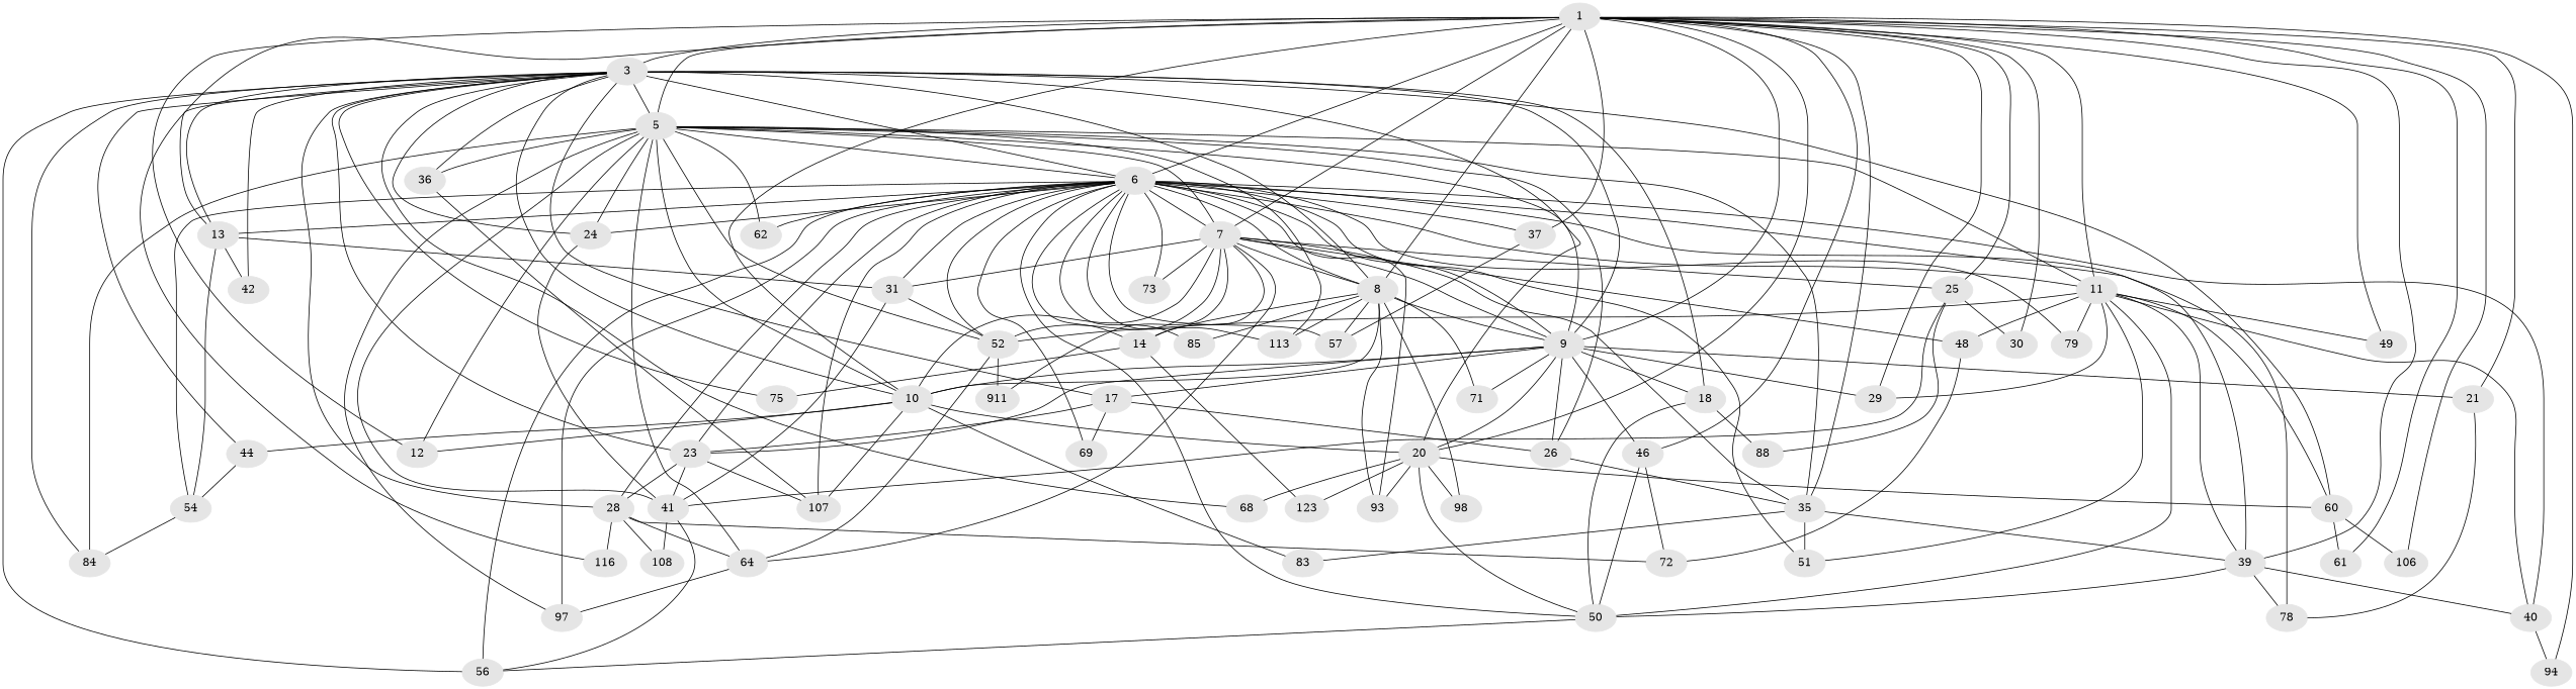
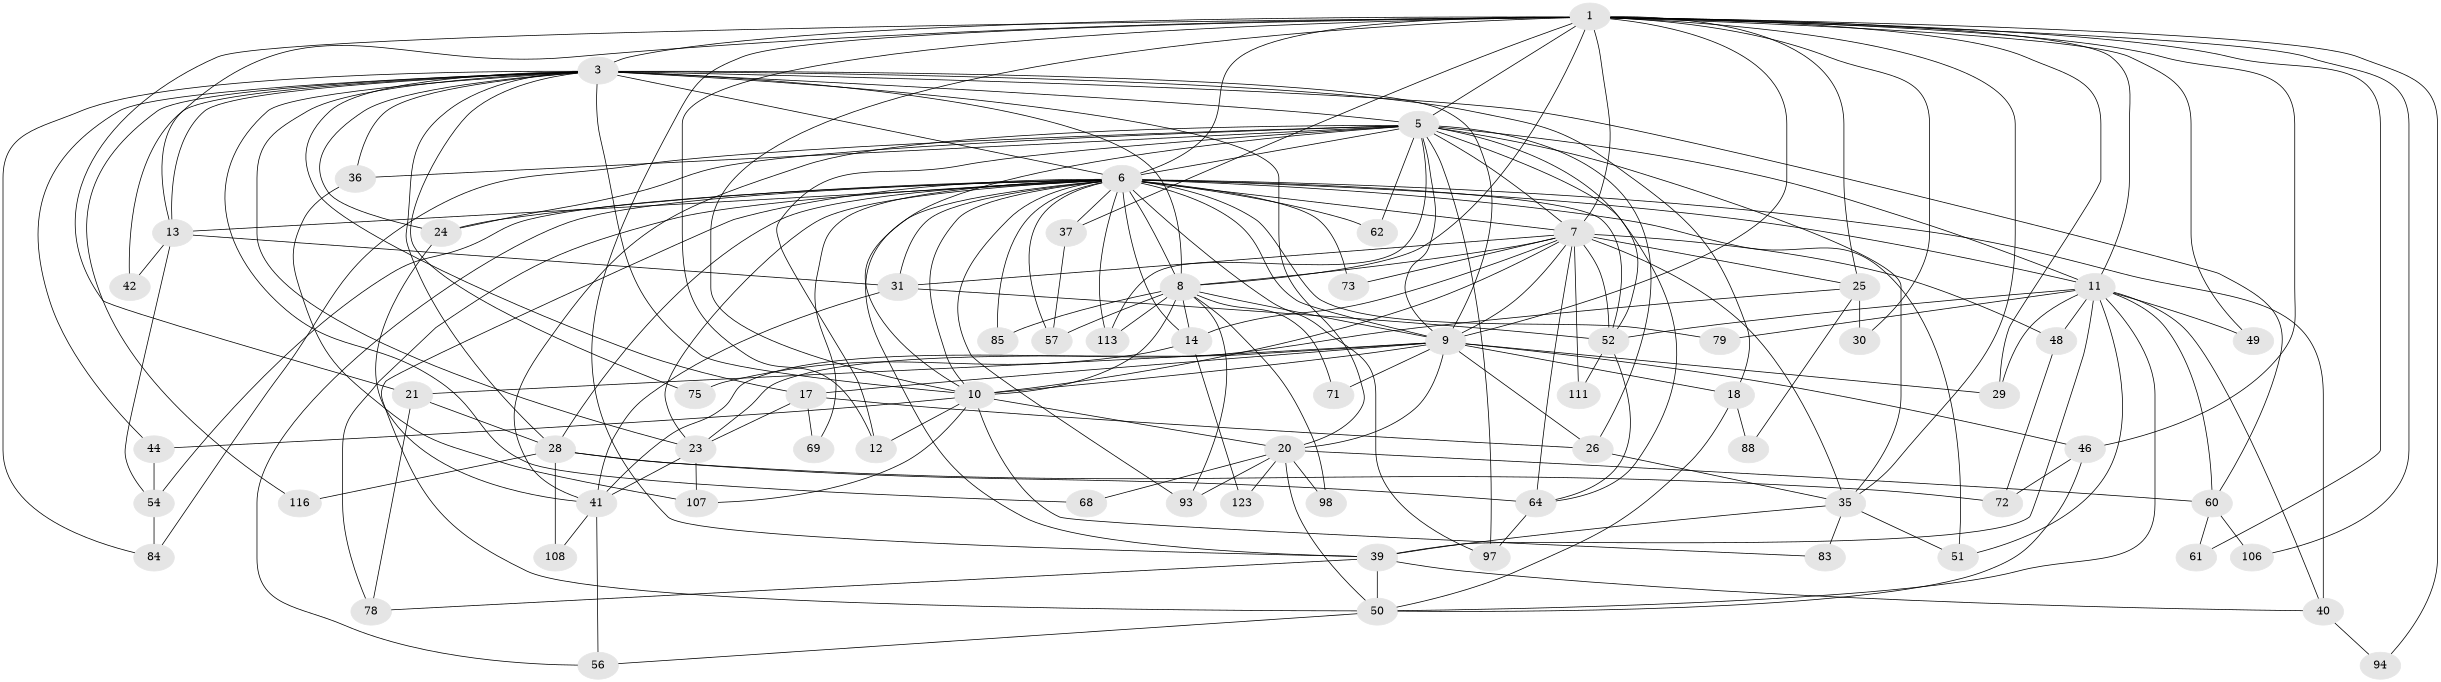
  graph {
    node [color=gray90 style=filled]
    1 [super="+89+2"]
    3 [super="+4+101+34"]
    5 [super="+67"]
    6 [super="+22+91+136+139+15+121+45+16+59+109"]
    7
    8
    9 [super="+58"]
    10 [super="+77"]
    11 [super="+43"]
    12 [super="+38"]
    13 [super="+19"]
    20 [super="+33+82+95"]
    21
    25
    29
    30
    35 [super="+119+70"]
    37
    39 [super="+81+96"]
    46 [super="+115"]
    49
    61
    94
    106
    17
    18
    23 [super="+114+122+27"]
    24 [super="+104"]
    28
    36
    42
    44
    56
    60 [super="+134"]
    68
    75
    84 [super="+130"]
    116
    26
    41 [super="+86"]
    52 [super="+74"]
    62
    64 [super="+87"]
    97
    113 [super="+118"]
    14
    31 [super="+32"]
    40 [super="+47"]
    50 [super="+138+99+110"]
    51 [super="+120"]
    54 [super="+102"]
    57
    69
    73
    78
    79
    85
    93 [super="+112"]
    48
-   111 [label=911]
+   111
    71
    98
    83
    107
    123
    88
    72 [super="+76"]
    108
    1 -- 3 [weight=5]
    1 -- 5 [weight=2]
    1 -- 6 [weight=3]
    1 -- 7 [weight=2]
    1 -- 8 [weight=3]
    1 -- 9 [weight=2]
    1 -- 10 [weight=2]
    1 -- 11
    1 -- 12
    1 -- 13
-   1 -- 20
    1 -- 21
    1 -- 25
    1 -- 29
    1 -- 30
    1 -- 35 [weight=2]
    1 -- 37
    1 -- 39
    1 -- 46
    1 -- 49
    1 -- 61
    1 -- 94
    1 -- 106
    3 -- 5 [weight=2]
    3 -- 6 [weight=2]
    3 -- 8 [weight=3]
    3 -- 9 [weight=2]
    3 -- 10 [weight=2]
    3 -- 13
    3 -- 20 [weight=2]
    3 -- 17
    3 -- 18
    3 -- 23
    3 -- 24
    3 -- 28 [weight=2]
    3 -- 36
    3 -- 42
    3 -- 44
-   3 -- 56
    3 -- 60
    3 -- 68
    3 -- 75
    3 -- 84
    3 -- 116
    5 -- 6
    5 -- 7
    5 -- 9
    5 -- 10
    5 -- 11
    5 -- 12
    5 -- 35
    5 -- 24
    5 -- 36
    5 -- 84
    5 -- 26
    5 -- 41
    5 -- 52
    5 -- 62
    5 -- 64
    5 -- 97
    5 -- 113
    6 -- 7
    6 -- 8
    6 -- 9 [weight=5]
-   6 -- 107 [weight=3]
+   6 -- 10 [weight=3]
    6 -- 11 [weight=2]
    6 -- 13
    6 -- 37
    6 -- 39
    6 -- 23 [weight=2]
    6 -- 24
    6 -- 28
    6 -- 56
    6 -- 52
    6 -- 62
    6 -- 97
    6 -- 113
    6 -- 14
    6 -- 31
    6 -- 40 [weight=2]
    6 -- 50
    6 -- 51
    6 -- 54
    6 -- 57
    6 -- 69
    6 -- 73
    6 -- 78
    6 -- 79
    6 -- 85
    6 -- 93
    7 -- 8
    7 -- 9
    7 -- 10
    7 -- 25
    7 -- 35
    7 -- 52
    7 -- 64
    7 -- 14
    7 -- 31
    7 -- 73
    7 -- 48
    7 -- 111
    8 -- 9
    8 -- 10
    8 -- 113
    8 -- 14
    8 -- 57
    8 -- 85
    8 -- 93
    8 -- 71
    8 -- 98
    9 -- 10 [weight=2]
    9 -- 20
    9 -- 21
    9 -- 29
    9 -- 46
    9 -- 17
    9 -- 18
    9 -- 23
    9 -- 26
    9 -- 71
    10 -- 12
    10 -- 20 [weight=2]
    10 -- 44
    10 -- 83
    10 -- 107
    11 -- 29
    11 -- 39
    11 -- 49
    11 -- 60
    11 -- 52
    11 -- 40
    11 -- 50
    11 -- 51
    11 -- 79
    11 -- 48
    13 -- 42
    13 -- 31
    13 -- 54
    20 -- 60
    20 -- 68
    20 -- 50
    20 -- 93
    20 -- 98
    20 -- 123
-   23 -- 28
+   21 -- 28
    21 -- 78
    25 -- 30
    25 -- 41
    25 -- 88
    35 -- 39
    35 -- 51
    35 -- 83
    37 -- 57
    39 -- 40
    39 -- 50
    39 -- 78
    46 -- 50
    46 -- 72
    17 -- 23 [weight=2]
    17 -- 26
    17 -- 69
    18 -- 50
    18 -- 88
    23 -- 41
    23 -- 107
    24 -- 41
    28 -- 116
    28 -- 64
    28 -- 72
    28 -- 108
    36 -- 107
    44 -- 54
    60 -- 61
    60 -- 106
    26 -- 35
    41 -- 56
    41 -- 108
    52 -- 64
    52 -- 111
    64 -- 97
    14 -- 75
    14 -- 123
    31 -- 41
    31 -- 52
    40 -- 94
    50 -- 56
    54 -- 84
    48 -- 72
  }
